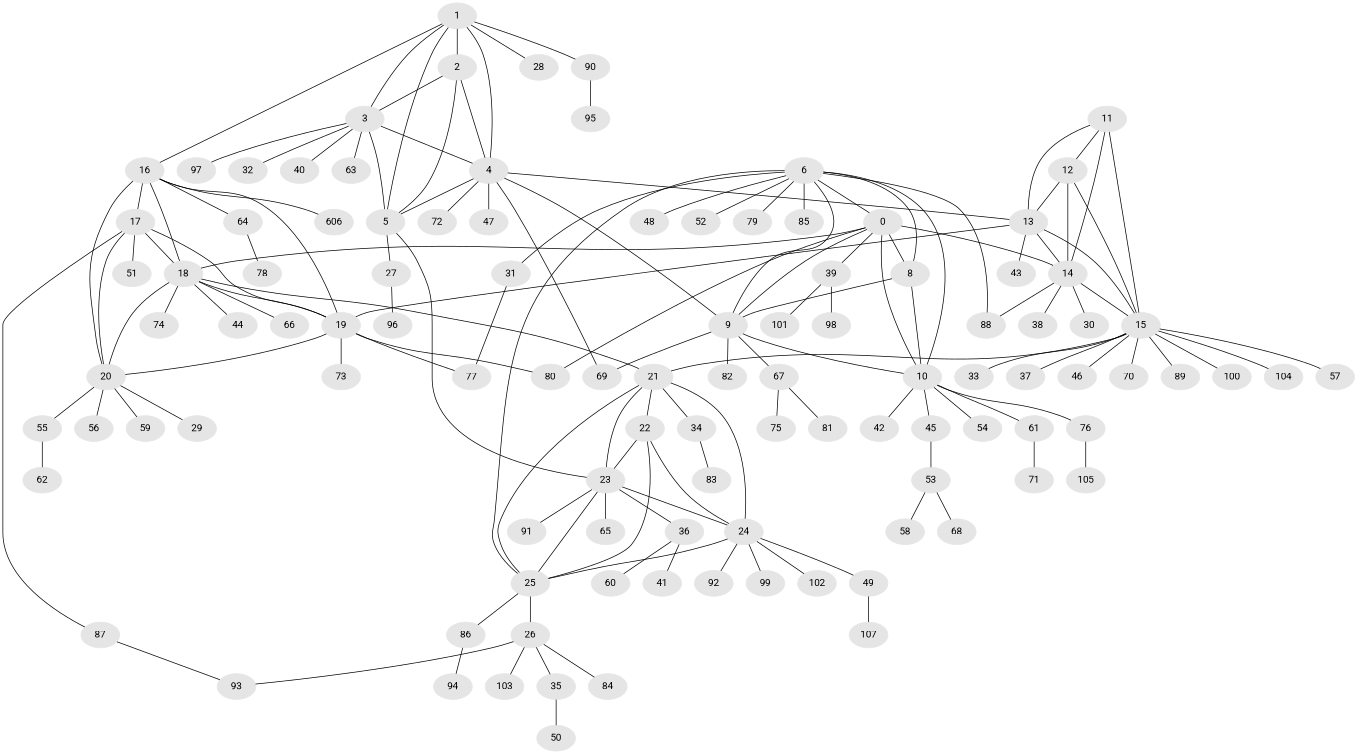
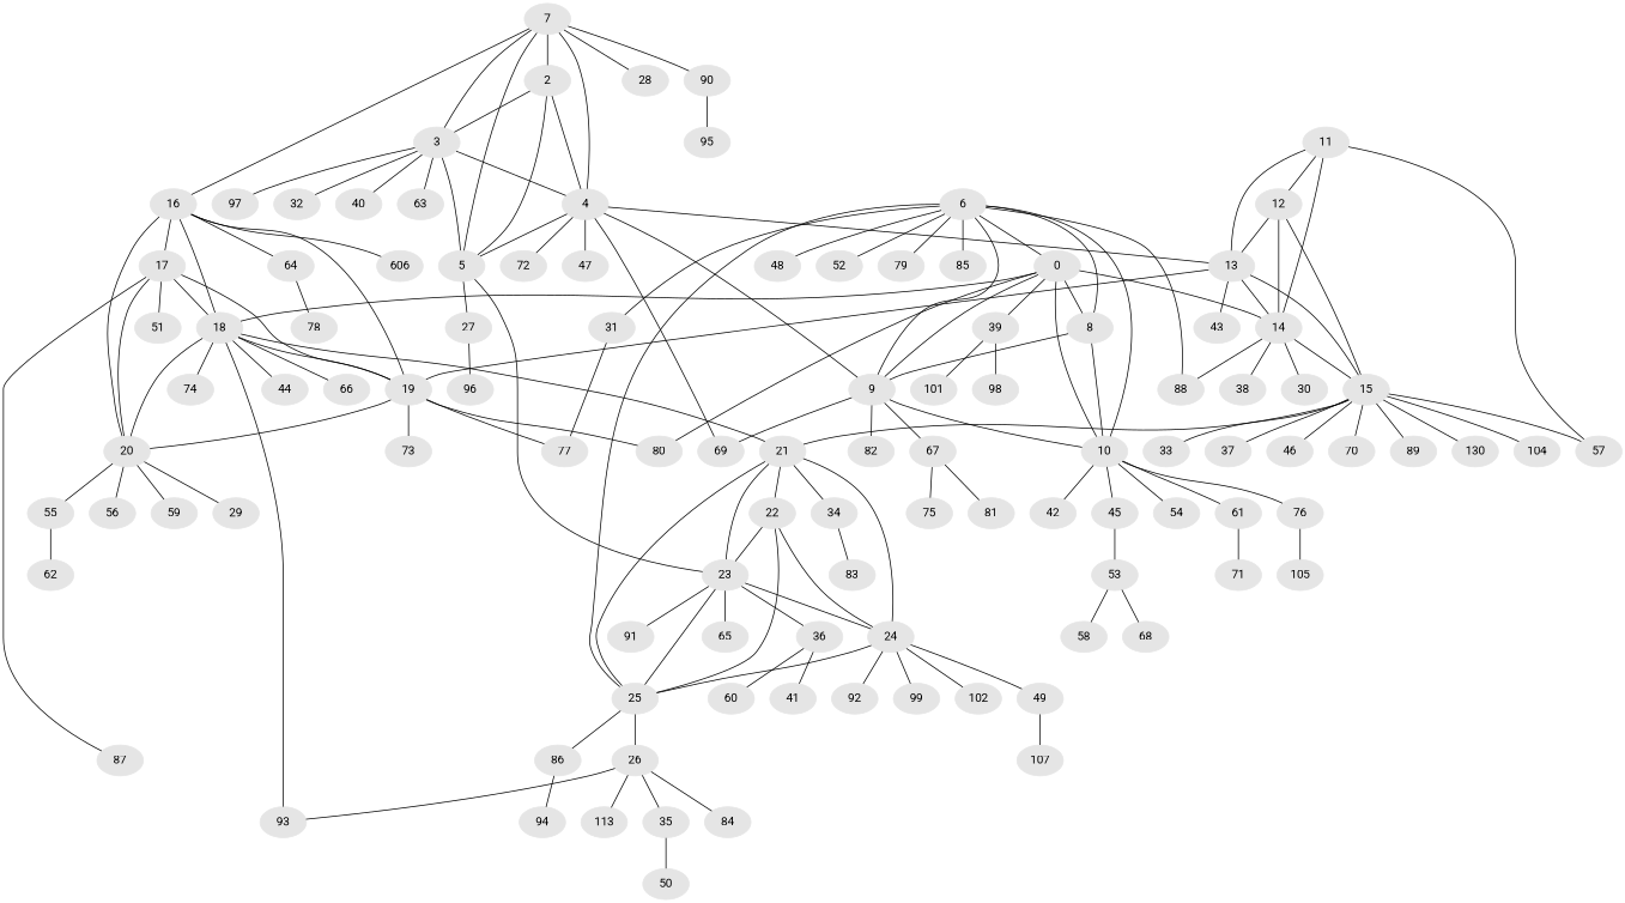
  graph {
    fontname=Roboto
    node [color=gray90 fontname=Roboto style=filled]
    edge [fontname=Roboto]
-   1
+   1 [label=7]
    2
    3
    4
    5
    16
    28
    90
    32
    40
    63
    97
    9
    13
    47
    69
    72
    23
    27
    18
    19
    17
    20
    64
    n25 [label=606]
    95
    10
    67
    82
    14
    15
    43
    25
    24
    36
    65
    91
    96
    6
    n40 [label=0]
    8
    31
    48
    52
    79
    85
    88
    39
    80
    42
    45
    54
    61
    76
    26
    86
    77
    30
    38
    21
    44
    66
    74
    93
    98
    101
    75
    81
    53
    71
    105
    11
    12
    33
    37
    46
    57
    70
    89
-   100
+   100 [label=130]
    104
    73
    22
    34
    51
    87
    29
    55
    56
    59
    78
    62
    49
    92
    99
    102
    83
    41
    60
    107
    35
    84
-   103
+   103 [label=113]
    94
    50
    58
    68
    1 -- 2
    1 -- 3
    1 -- 4
    1 -- 5
    1 -- 16
    1 -- 28
    1 -- 90
    2 -- 3
    2 -- 4
    2 -- 5
    3 -- 4
    3 -- 5
    3 -- 32
    3 -- 40
    3 -- 63
    3 -- 97
    4 -- 5
    4 -- 9
    4 -- 13
    4 -- 47
    4 -- 69
    4 -- 72
    5 -- 23
    5 -- 27
    16 -- 18
    16 -- 19
    16 -- 17
    16 -- 20
    16 -- 64
    16 -- n25
    90 -- 95
    9 -- 69
    9 -- 10
    9 -- 67
    9 -- 82
    13 -- 19
    13 -- 14
    13 -- 15
    13 -- 43
    23 -- 25
    23 -- 24
    23 -- 36
    23 -- 65
    23 -- 91
    27 -- 96
    18 -- 19
    18 -- 20
    18 -- 21
    18 -- 44
    18 -- 66
    18 -- 74
-   87 -- 93
+   18 -- 93
    19 -- 20
    19 -- 80
    19 -- 77
    19 -- 73
    17 -- 18
    17 -- 19
    17 -- 20
    17 -- 51
    17 -- 87
    20 -- 29
    20 -- 55
    20 -- 56
    20 -- 59
    64 -- 78
    10 -- 42
    10 -- 45
    10 -- 54
    10 -- 61
    10 -- 76
    67 -- 75
    67 -- 81
    14 -- 15
    14 -- 88
    14 -- 30
    14 -- 38
    15 -- 21
    15 -- 33
    15 -- 37
    15 -- 46
    15 -- 57
    15 -- 70
    15 -- 89
    15 -- 100
    15 -- 104
    25 -- 26
    25 -- 86
    24 -- 25
    24 -- 49
    24 -- 92
    24 -- 99
    24 -- 102
    36 -- 41
    36 -- 60
    6 -- 9
    6 -- 10
    6 -- 25
    6 -- n40
    6 -- 8
    6 -- 31
    6 -- 48
    6 -- 52
    6 -- 79
    6 -- 85
    6 -- 88
    n40 -- 9
    n40 -- 18
    n40 -- 10
    n40 -- 14
    n40 -- 8
    n40 -- 39
    n40 -- 80
    8 -- 9
    8 -- 10
    31 -- 77
    39 -- 98
    39 -- 101
    45 -- 53
    61 -- 71
    76 -- 105
    26 -- 93
    26 -- 35
    26 -- 84
    26 -- 103
    86 -- 94
    21 -- 23
    21 -- 25
    21 -- 24
    21 -- 22
    21 -- 34
    53 -- 58
    53 -- 68
    11 -- 13
    11 -- 14
-   11 -- 15
+   11 -- 57
    11 -- 12
    12 -- 13
    12 -- 14
    12 -- 15
    22 -- 23
    22 -- 25
    22 -- 24
    34 -- 83
    55 -- 62
    49 -- 107
    35 -- 50
  }
